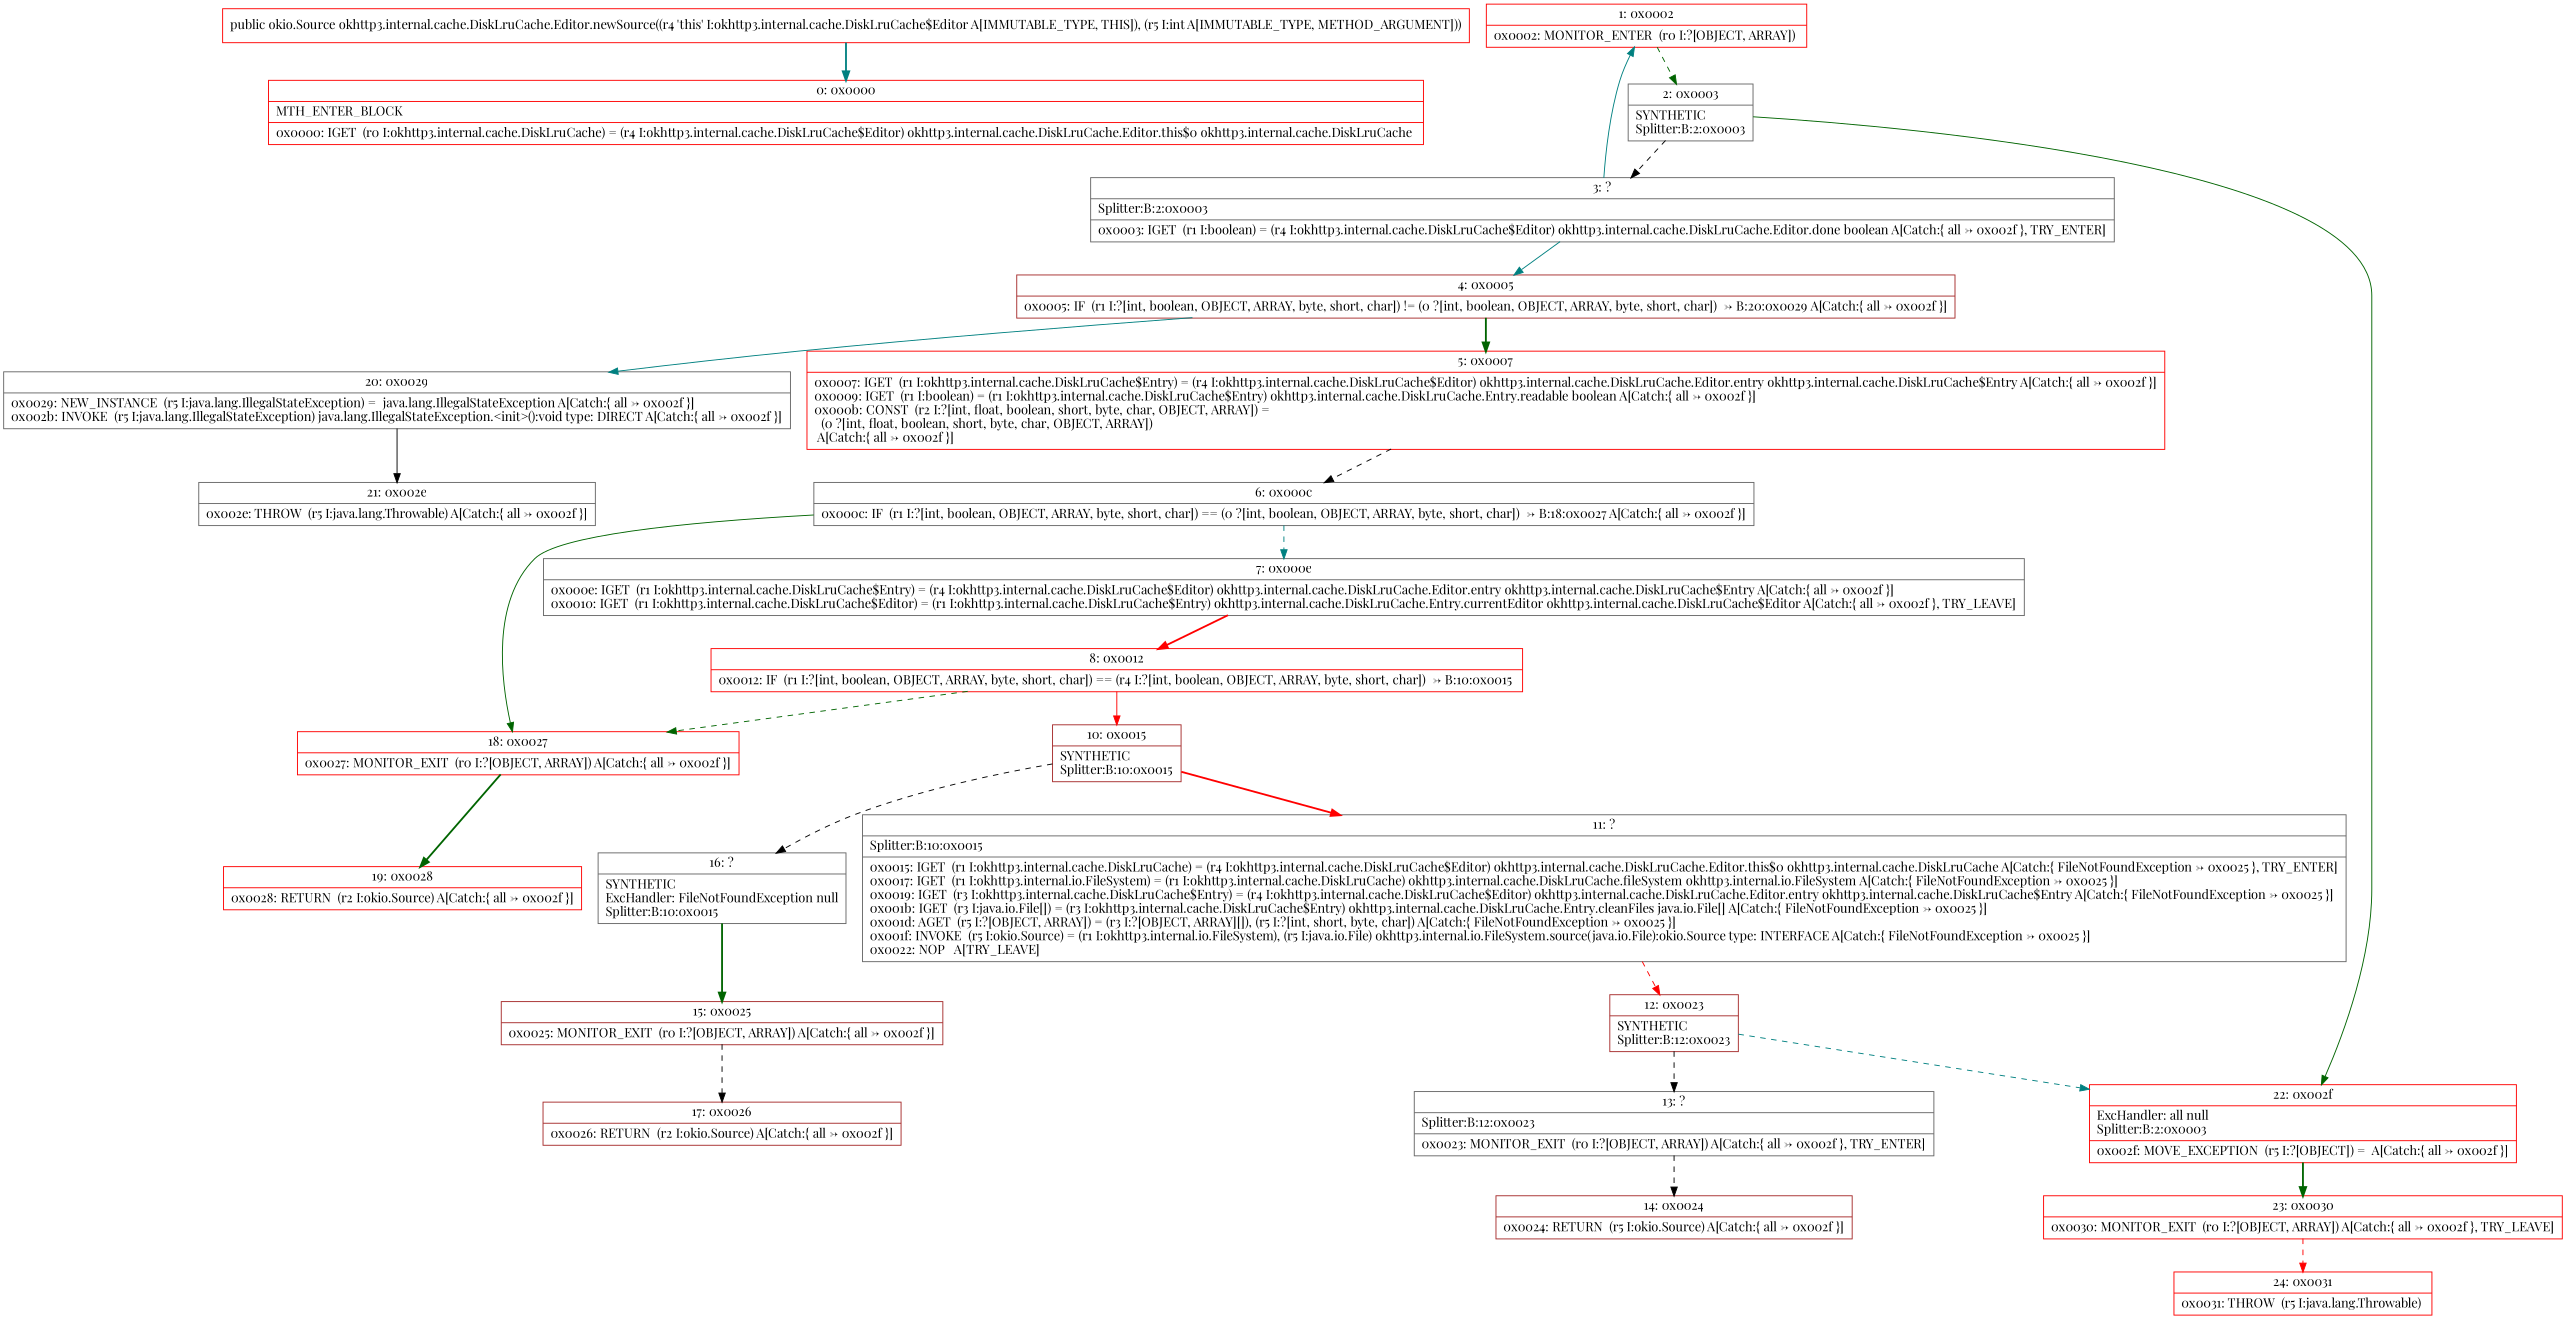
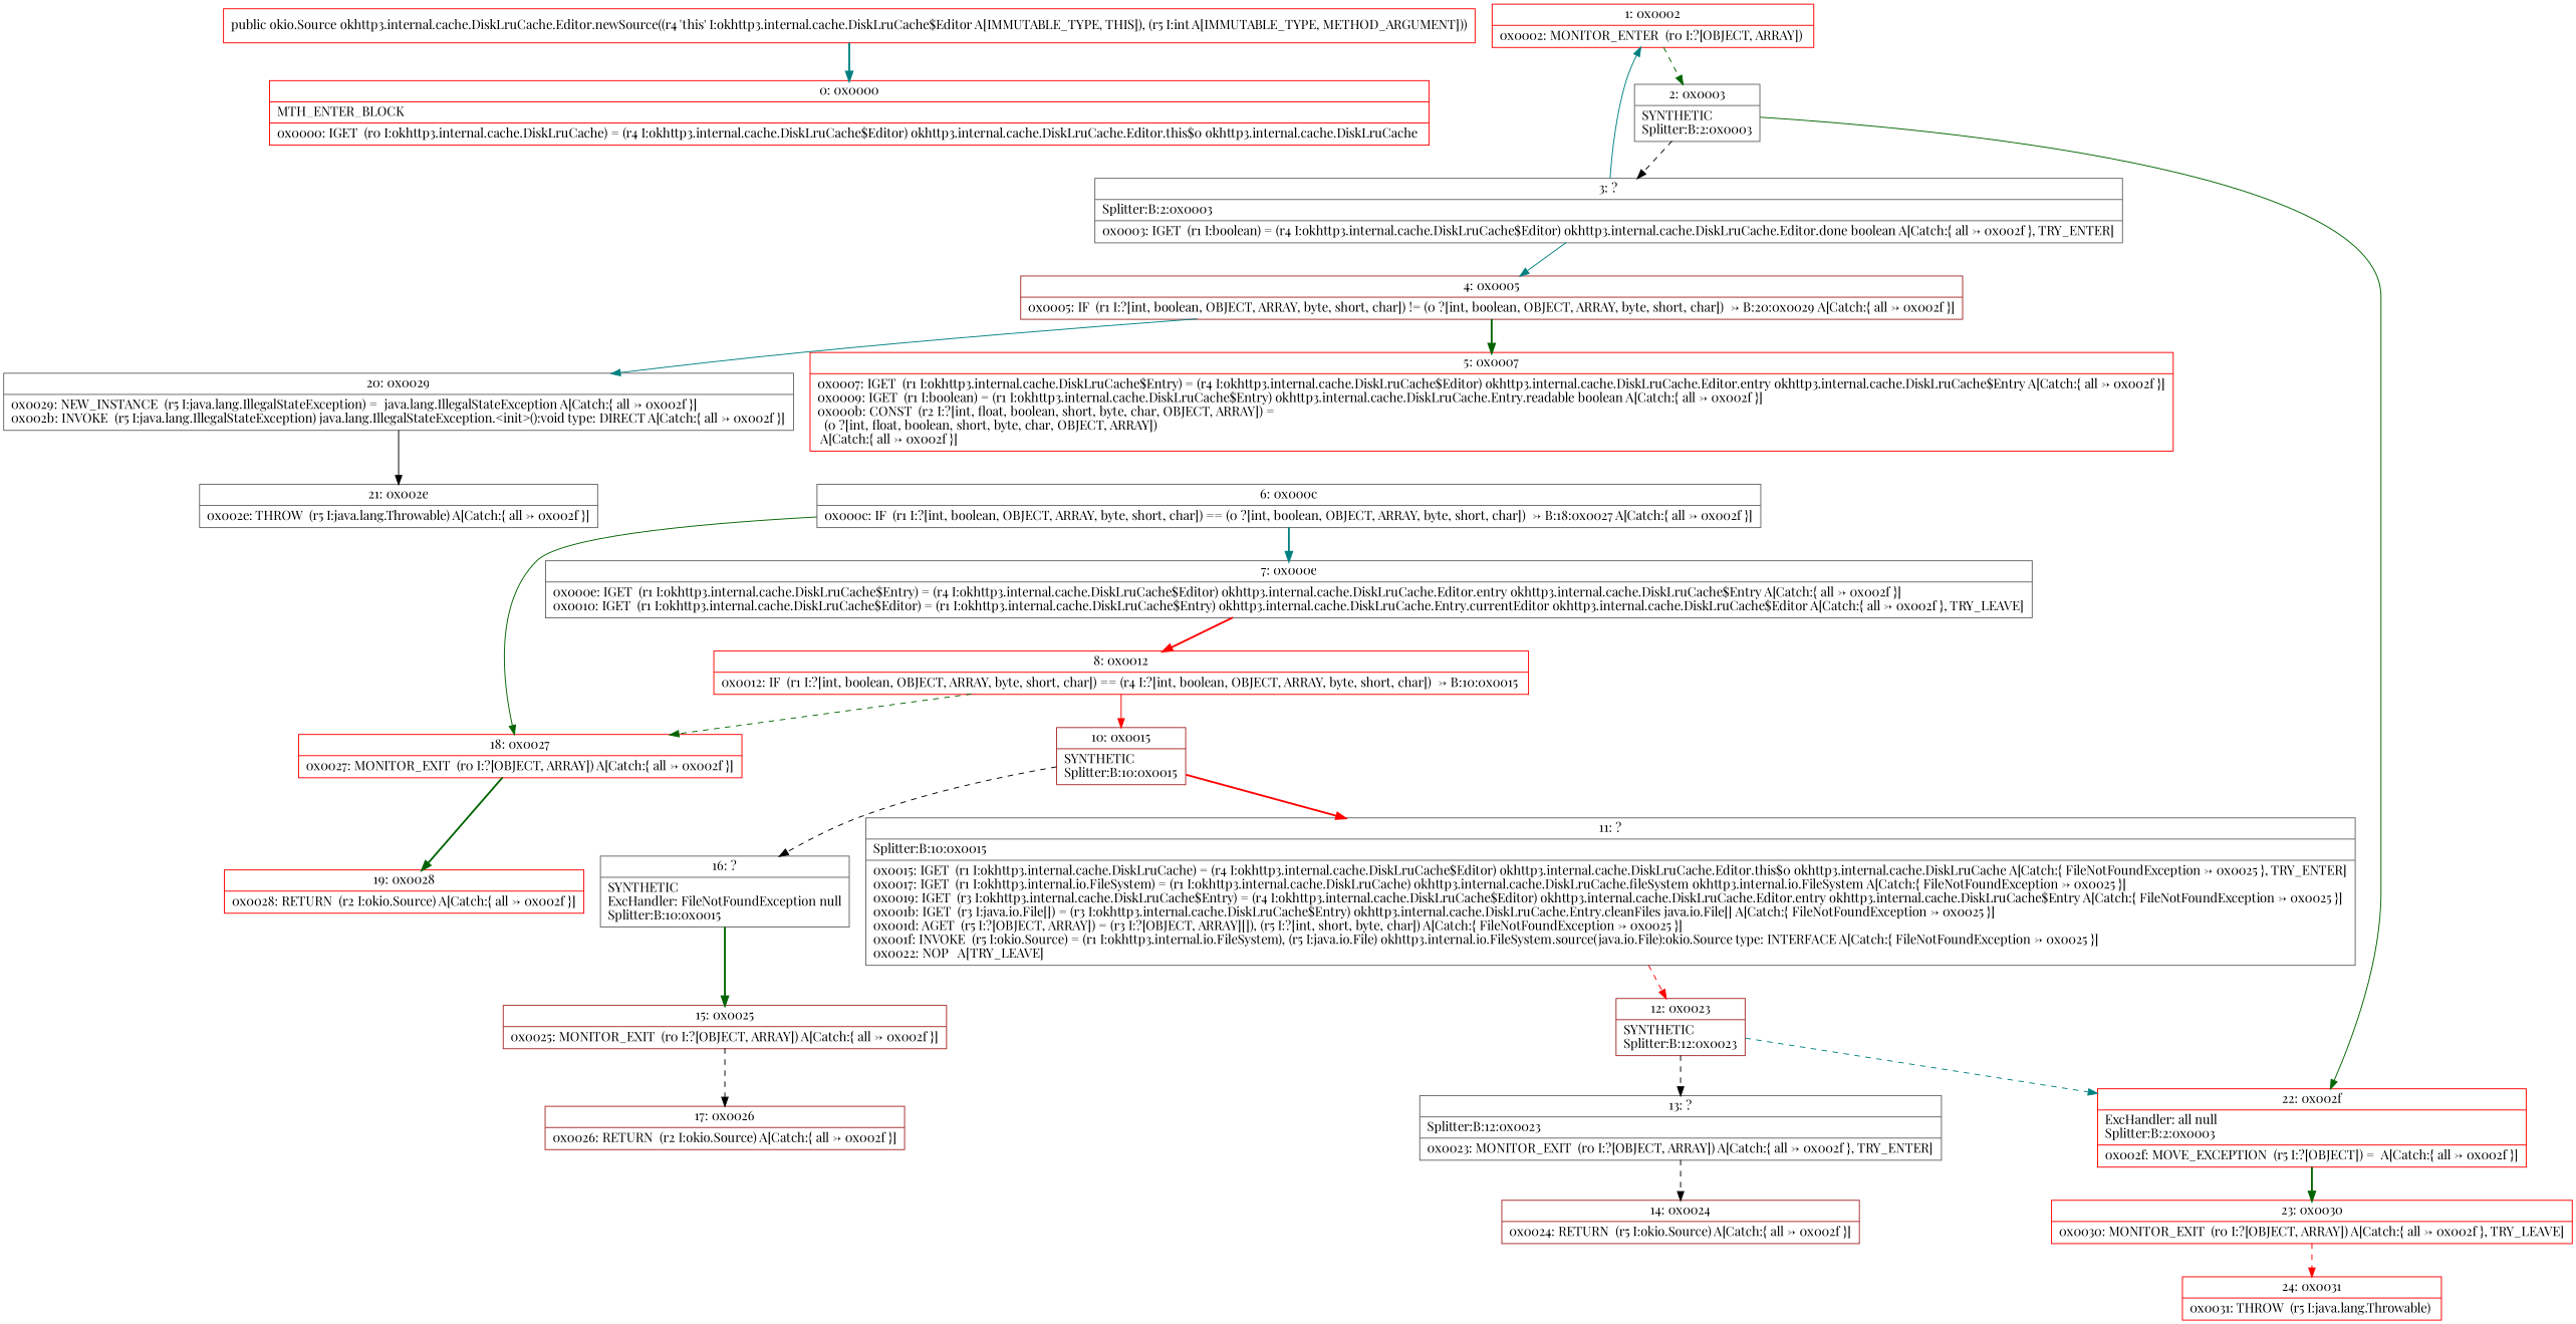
  digraph {
    fontname="Playfair Display"
    node [color=red fontname="Playfair Display" shape=record]
    edge [color=darkgreen fontname="Playfair Display" style=dashed]
    n1 [label="{0\:\ 0x0000|MTH_ENTER_BLOCK\l|0x0000: IGET  (r0 I:okhttp3.internal.cache.DiskLruCache) = (r4 I:okhttp3.internal.cache.DiskLruCache$Editor) okhttp3.internal.cache.DiskLruCache.Editor.this$0 okhttp3.internal.cache.DiskLruCache \l}"]
    n2 [label="{1\:\ 0x0002|0x0002: MONITOR_ENTER  (r0 I:?[OBJECT, ARRAY]) \l}"]
    n3 [color=gray40 label="{2\:\ 0x0003|SYNTHETIC\lSplitter:B:2:0x0003\l}"]
    n4 [color=gray40 label="{3\:\ ?|Splitter:B:2:0x0003\l|0x0003: IGET  (r1 I:boolean) = (r4 I:okhttp3.internal.cache.DiskLruCache$Editor) okhttp3.internal.cache.DiskLruCache.Editor.done boolean A[Catch:\{ all \-\> 0x002f \}, TRY_ENTER]\l}"]
    n5 [label="{22\:\ 0x002f|ExcHandler: all null\lSplitter:B:2:0x0003\l|0x002f: MOVE_EXCEPTION  (r5 I:?[OBJECT]) =  A[Catch:\{ all \-\> 0x002f \}]\l}"]
    n6 [color=brown label="{4\:\ 0x0005|0x0005: IF  (r1 I:?[int, boolean, OBJECT, ARRAY, byte, short, char]) != (0 ?[int, boolean, OBJECT, ARRAY, byte, short, char])  \-\> B:20:0x0029 A[Catch:\{ all \-\> 0x002f \}]\l}"]
    n7 [label="{23\:\ 0x0030|0x0030: MONITOR_EXIT  (r0 I:?[OBJECT, ARRAY]) A[Catch:\{ all \-\> 0x002f \}, TRY_LEAVE]\l}"]
    n8 [label="{5\:\ 0x0007|0x0007: IGET  (r1 I:okhttp3.internal.cache.DiskLruCache$Entry) = (r4 I:okhttp3.internal.cache.DiskLruCache$Editor) okhttp3.internal.cache.DiskLruCache.Editor.entry okhttp3.internal.cache.DiskLruCache$Entry A[Catch:\{ all \-\> 0x002f \}]\l0x0009: IGET  (r1 I:boolean) = (r1 I:okhttp3.internal.cache.DiskLruCache$Entry) okhttp3.internal.cache.DiskLruCache.Entry.readable boolean A[Catch:\{ all \-\> 0x002f \}]\l0x000b: CONST  (r2 I:?[int, float, boolean, short, byte, char, OBJECT, ARRAY]) = \l  (0 ?[int, float, boolean, short, byte, char, OBJECT, ARRAY])\l A[Catch:\{ all \-\> 0x002f \}]\l}"]
    n9 [color=gray40 label="{20\:\ 0x0029|0x0029: NEW_INSTANCE  (r5 I:java.lang.IllegalStateException) =  java.lang.IllegalStateException A[Catch:\{ all \-\> 0x002f \}]\l0x002b: INVOKE  (r5 I:java.lang.IllegalStateException) java.lang.IllegalStateException.\<init\>():void type: DIRECT A[Catch:\{ all \-\> 0x002f \}]\l}"]
    n10 [color=gray40 label="{6\:\ 0x000c|0x000c: IF  (r1 I:?[int, boolean, OBJECT, ARRAY, byte, short, char]) == (0 ?[int, boolean, OBJECT, ARRAY, byte, short, char])  \-\> B:18:0x0027 A[Catch:\{ all \-\> 0x002f \}]\l}"]
    n11 [color=gray40 label="{21\:\ 0x002e|0x002e: THROW  (r5 I:java.lang.Throwable) A[Catch:\{ all \-\> 0x002f \}]\l}"]
    n12 [color=gray40 label="{7\:\ 0x000e|0x000e: IGET  (r1 I:okhttp3.internal.cache.DiskLruCache$Entry) = (r4 I:okhttp3.internal.cache.DiskLruCache$Editor) okhttp3.internal.cache.DiskLruCache.Editor.entry okhttp3.internal.cache.DiskLruCache$Entry A[Catch:\{ all \-\> 0x002f \}]\l0x0010: IGET  (r1 I:okhttp3.internal.cache.DiskLruCache$Editor) = (r1 I:okhttp3.internal.cache.DiskLruCache$Entry) okhttp3.internal.cache.DiskLruCache.Entry.currentEditor okhttp3.internal.cache.DiskLruCache$Editor A[Catch:\{ all \-\> 0x002f \}, TRY_LEAVE]\l}"]
    n13 [label="{18\:\ 0x0027|0x0027: MONITOR_EXIT  (r0 I:?[OBJECT, ARRAY]) A[Catch:\{ all \-\> 0x002f \}]\l}"]
    n14 [label="{8\:\ 0x0012|0x0012: IF  (r1 I:?[int, boolean, OBJECT, ARRAY, byte, short, char]) == (r4 I:?[int, boolean, OBJECT, ARRAY, byte, short, char])  \-\> B:10:0x0015 \l}"]
    n15 [label="{19\:\ 0x0028|0x0028: RETURN  (r2 I:okio.Source) A[Catch:\{ all \-\> 0x002f \}]\l}"]
    n16 [color=brown label="{10\:\ 0x0015|SYNTHETIC\lSplitter:B:10:0x0015\l}"]
    n17 [color=gray40 label="{11\:\ ?|Splitter:B:10:0x0015\l|0x0015: IGET  (r1 I:okhttp3.internal.cache.DiskLruCache) = (r4 I:okhttp3.internal.cache.DiskLruCache$Editor) okhttp3.internal.cache.DiskLruCache.Editor.this$0 okhttp3.internal.cache.DiskLruCache A[Catch:\{ FileNotFoundException \-\> 0x0025 \}, TRY_ENTER]\l0x0017: IGET  (r1 I:okhttp3.internal.io.FileSystem) = (r1 I:okhttp3.internal.cache.DiskLruCache) okhttp3.internal.cache.DiskLruCache.fileSystem okhttp3.internal.io.FileSystem A[Catch:\{ FileNotFoundException \-\> 0x0025 \}]\l0x0019: IGET  (r3 I:okhttp3.internal.cache.DiskLruCache$Entry) = (r4 I:okhttp3.internal.cache.DiskLruCache$Editor) okhttp3.internal.cache.DiskLruCache.Editor.entry okhttp3.internal.cache.DiskLruCache$Entry A[Catch:\{ FileNotFoundException \-\> 0x0025 \}]\l0x001b: IGET  (r3 I:java.io.File[]) = (r3 I:okhttp3.internal.cache.DiskLruCache$Entry) okhttp3.internal.cache.DiskLruCache.Entry.cleanFiles java.io.File[] A[Catch:\{ FileNotFoundException \-\> 0x0025 \}]\l0x001d: AGET  (r5 I:?[OBJECT, ARRAY]) = (r3 I:?[OBJECT, ARRAY][]), (r5 I:?[int, short, byte, char]) A[Catch:\{ FileNotFoundException \-\> 0x0025 \}]\l0x001f: INVOKE  (r5 I:okio.Source) = (r1 I:okhttp3.internal.io.FileSystem), (r5 I:java.io.File) okhttp3.internal.io.FileSystem.source(java.io.File):okio.Source type: INTERFACE A[Catch:\{ FileNotFoundException \-\> 0x0025 \}]\l0x0022: NOP   A[TRY_LEAVE]\l}"]
    n18 [color=gray40 label="{16\:\ ?|SYNTHETIC\lExcHandler: FileNotFoundException null\lSplitter:B:10:0x0015\l}"]
    n19 [color=brown label="{12\:\ 0x0023|SYNTHETIC\lSplitter:B:12:0x0023\l}"]
    n20 [color=brown label="{15\:\ 0x0025|0x0025: MONITOR_EXIT  (r0 I:?[OBJECT, ARRAY]) A[Catch:\{ all \-\> 0x002f \}]\l}"]
    n21 [color=gray40 label="{13\:\ ?|Splitter:B:12:0x0023\l|0x0023: MONITOR_EXIT  (r0 I:?[OBJECT, ARRAY]) A[Catch:\{ all \-\> 0x002f \}, TRY_ENTER]\l}"]
    n22 [color=brown label="{14\:\ 0x0024|0x0024: RETURN  (r5 I:okio.Source) A[Catch:\{ all \-\> 0x002f \}]\l}"]
    n23 [color=brown label="{17\:\ 0x0026|0x0026: RETURN  (r2 I:okio.Source) A[Catch:\{ all \-\> 0x002f \}]\l}"]
    n24 [label="{24\:\ 0x0031|0x0031: THROW  (r5 I:java.lang.Throwable) \l}"]
    n25 [label="{public okio.Source okhttp3.internal.cache.DiskLruCache.Editor.newSource((r4 'this' I:okhttp3.internal.cache.DiskLruCache$Editor A[IMMUTABLE_TYPE, THIS]), (r5 I:int A[IMMUTABLE_TYPE, METHOD_ARGUMENT])) }"]
    n2 -> n3
    n3 -> n4 [color=black]
    n3 -> n5 [style=solid]
    n4 -> n2 [color=teal style=solid]
    n4 -> n6 [color=teal style=solid]
    n5 -> n7 [style=bold]
    n6 -> n8 [style=bold]
    n6 -> n9 [color=teal style=solid]
    n7 -> n24 [color=red]
-   n8 -> n10 [color=black]
    n9 -> n11 [color=black style=solid]
-   n10 -> n12 [color=teal]
+   n10 -> n12 [color=teal style=bold]
    n10 -> n13 [style=solid]
    n12 -> n14 [color=red style=bold]
    n13 -> n15 [style=bold]
    n14 -> n13
    n14 -> n16 [color=red style=solid]
    n16 -> n17 [color=red style=bold]
    n16 -> n18 [color=black]
    n17 -> n19 [color=red]
    n18 -> n20 [style=bold]
    n19 -> n5 [color=teal]
    n19 -> n21 [color=black]
    n20 -> n23 [color=black]
    n21 -> n22 [color=black]
    n25 -> n1 [color=teal style=bold]
  }
